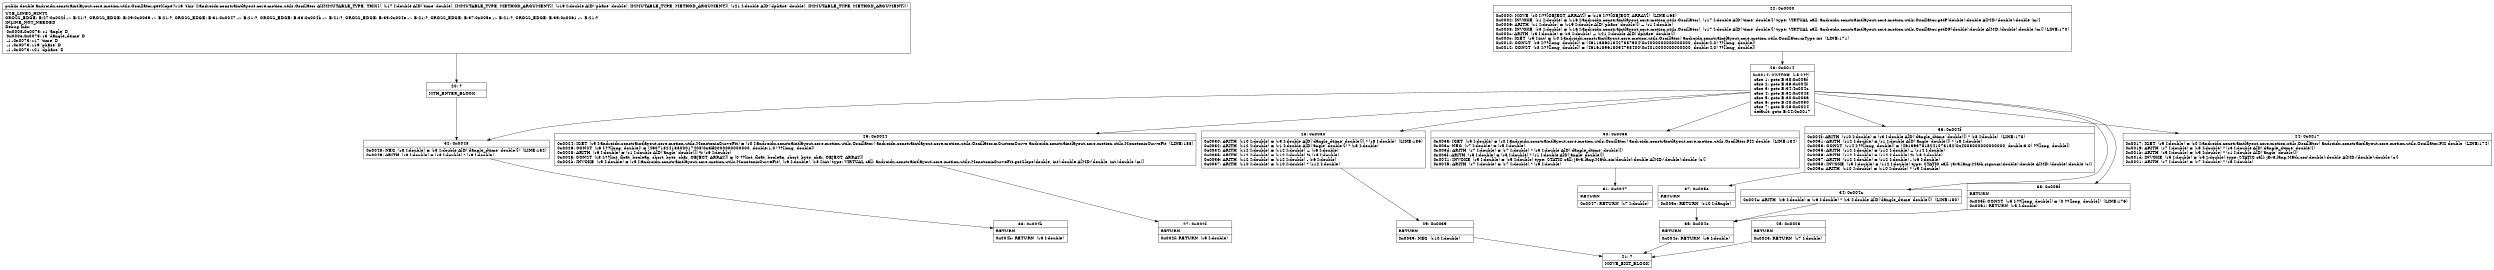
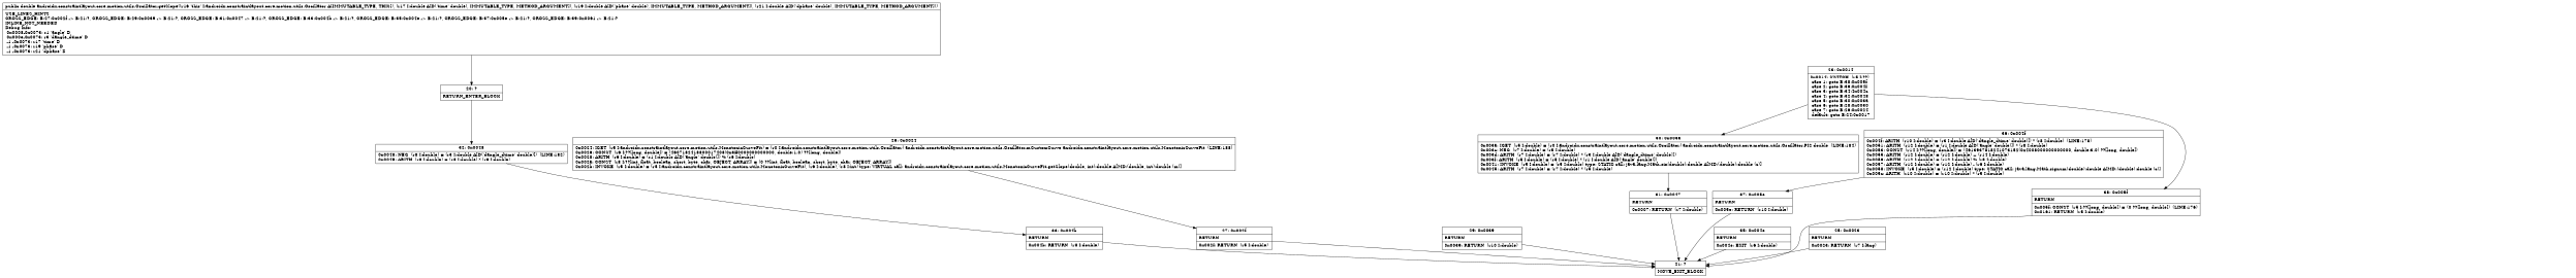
  digraph {
    node [shape=record]
-   n1 [label="{20\:\ ?|MTH_ENTER_BLOCK\l}"]
+   n1 [label="{20\:\ ?|RETURN_ENTER_BLOCK\l}"]
    n2 [label="{32\:\ 0x0048|0x0048: NEG  (r8 I:double) = (r3 I:double A[D('dangle_dtime' double)])  (LINE:182)\l0x0049: ARITH  (r8 I:double) = (r8 I:double) * (r6 I:double) \l}"]
-   n3 [label="{22\:\ 0x0000|0x0000: MOVE  (r0 I:??[OBJECT, ARRAY]) = (r16 I:??[OBJECT, ARRAY])  (LINE:168)\l0x0002: INVOKE  (r1 I:double) = (r16 I:androidx.constraintlayout.core.motion.utils.Oscillator), (r17 I:double A[D('time' double)]) type: VIRTUAL call: androidx.constraintlayout.core.motion.utils.Oscillator.getP(double):double A[MD:(double):double (m)]\l0x0006: ARITH  (r1 I:double) = (r19 I:double A[D('phase' double)]) + (r1 I:double) \l0x0008: INVOKE  (r3 I:double) = (r16 I:androidx.constraintlayout.core.motion.utils.Oscillator), (r17 I:double A[D('time' double)]) type: VIRTUAL call: androidx.constraintlayout.core.motion.utils.Oscillator.getDP(double):double A[MD:(double):double (m)] (LINE:170)\l0x000c: ARITH  (r3 I:double) = (r3 I:double) + (r21 I:double A[D('dphase' double)]) \l0x000e: IGET  (r5 I:int) = (r0 I:androidx.constraintlayout.core.motion.utils.Oscillator) androidx.constraintlayout.core.motion.utils.Oscillator.mType int  (LINE:171)\l0x0010: CONST  (r6 I:??[long, double]) = (4611686018427387904(0x4000000000000000, double:2.0) ??[long, double]) \l0x0012: CONST  (r8 I:??[long, double]) = (4616189618054758400(0x4010000000000000, double:4.0) ??[long, double]) \l}"]
    n4 [label="{23\:\ 0x0014|0x0014: SWITCH  (r5 I:??)\l case 1: goto B:38:0x005f\l case 2: goto B:36:0x004f\l case 3: goto B:34:4x004c\l case 4: goto B:32:0x0048\l case 5: goto B:30:0x003a\l case 6: goto B:28:0x0030\l case 7: goto B:26:0x0024\l default: goto B:24:0x0017 \l}"]
-   n5 [label="{24\:\ 0x0017|0x0017: IGET  (r5 I:double) = (r0 I:androidx.constraintlayout.core.motion.utils.Oscillator) androidx.constraintlayout.core.motion.utils.Oscillator.PI2 double  (LINE:174)\l0x0019: ARITH  (r7 I:double) = (r5 I:double) * (r3 I:double A[D('dangle_dtime' double)]) \l0x001b: ARITH  (r5 I:double) = (r5 I:double) * (r1 I:double A[D('angle' double)]) \l0x001d: INVOKE  (r5 I:double) = (r5 I:double) type: STATIC call: java.lang.Math.cos(double):double A[MD:(double):double (c)]\l0x0021: ARITH  (r7 I:double) = (r7 I:double) * (r5 I:double) \l}"]
    n6 [label="{26\:\ 0x0024|0x0024: IGET  (r5 I:androidx.constraintlayout.core.motion.utils.MonotonicCurveFit) = (r0 I:androidx.constraintlayout.core.motion.utils.Oscillator) androidx.constraintlayout.core.motion.utils.Oscillator.mCustomCurve androidx.constraintlayout.core.motion.utils.MonotonicCurveFit  (LINE:188)\l0x0026: CONST  (r6 I:??[long, double]) = (4607182418800017408(0x3ff0000000000000, double:1.0) ??[long, double]) \l0x0028: ARITH  (r6 I:double) = (r1 I:double A[D('angle' double)]) % (r6 I:double) \l0x002a: CONST  (r8 I:??[int, float, boolean, short, byte, char, OBJECT, ARRAY]) = (0 ??[int, float, boolean, short, byte, char, OBJECT, ARRAY]) \l0x002b: INVOKE  (r5 I:double) = (r5 I:androidx.constraintlayout.core.motion.utils.MonotonicCurveFit), (r6 I:double), (r8 I:int) type: VIRTUAL call: androidx.constraintlayout.core.motion.utils.MonotonicCurveFit.getSlope(double, int):double A[MD:(double, int):double (m)]\l}"]
-   n7 [label="{28\:\ 0x0030|0x0030: ARITH  (r10 I:double) = (r3 I:double A[D('dangle_dtime' double)]) * (r8 I:double)  (LINE:186)\l0x0032: ARITH  (r12 I:double) = (r1 I:double A[D('angle' double)]) * (r8 I:double) \l0x0034: ARITH  (r12 I:double) = (r12 I:double) + (r6 I:double) \l0x0035: ARITH  (r12 I:double) = (r12 I:double) % (r8 I:double) \l0x0036: ARITH  (r12 I:double) = (r12 I:double) \- (r6 I:double) \l0x0037: ARITH  (r10 I:double) = (r10 I:double) * (r12 I:double) \l}"]
    n8 [label="{30\:\ 0x003a|0x003a: IGET  (r5 I:double) = (r0 I:androidx.constraintlayout.core.motion.utils.Oscillator) androidx.constraintlayout.core.motion.utils.Oscillator.PI2 double  (LINE:184)\l0x003c: NEG  (r7 I:double) = (r5 I:double) \l0x003d: ARITH  (r7 I:double) = (r7 I:double) * (r3 I:double A[D('dangle_dtime' double)]) \l0x003f: ARITH  (r5 I:double) = (r5 I:double) * (r1 I:double A[D('angle' double)]) \l0x0041: INVOKE  (r5 I:double) = (r5 I:double) type: STATIC call: java.lang.Math.sin(double):double A[MD:(double):double (c)]\l0x0045: ARITH  (r7 I:double) = (r7 I:double) * (r5 I:double) \l}"]
-   n9 [label="{34\:\ 0x004c|0x004c: ARITH  (r6 I:double) = (r6 I:double) * (r3 I:double A[D('dangle_dtime' double)])  (LINE:180)\l}"]
    n10 [label="{36\:\ 0x004f|0x004f: ARITH  (r10 I:double) = (r3 I:double A[D('dangle_dtime' double)]) * (r8 I:double)  (LINE:178)\l0x0051: ARITH  (r12 I:double) = (r1 I:double A[D('angle' double)]) * (r8 I:double) \l0x0053: CONST  (r14 I:??[long, double]) = (4613937818241073152(0x4008000000000000, double:3.0) ??[long, double]) \l0x0055: ARITH  (r12 I:double) = (r12 I:double) + (r14 I:double) \l0x0056: ARITH  (r12 I:double) = (r12 I:double) % (r8 I:double) \l0x0057: ARITH  (r12 I:double) = (r12 I:double) \- (r6 I:double) \l0x0058: INVOKE  (r5 I:double) = (r12 I:double) type: STATIC call: java.lang.Math.signum(double):double A[MD:(double):double (c)]\l0x005c: ARITH  (r10 I:double) = (r10 I:double) * (r5 I:double) \l}"]
-   n11 [label="{38\:\ 0x005f|RETURN\l|0x005f: CONST  (r5 I:??[long, double]) = (0 ??[long, double])  (LINE:176)\l0x0061: RETURN  (r5 I:double) \l}"]
+   n11 [label="{38\:\ 0x005f|RETURN\l|0x005f: CONST  (r5 I:??[long, double]) = (0 ??[long, double])  (LINE:176)\l0x0161: RETURN  (r5 I:double) \l}"]
    n12 [label="{27\:\ 0x002f|RETURN\l|0x002f: RETURN  (r5 I:double) \l}"]
-   n13 [label="{29\:\ 0x0039|RETURN\l|0x0039: NEG  (r10 I:double) \l}"]
-   n14 [label="{31\:\ 0x0047|RETURN\l|0x0047: RETURN  (r7 I:double) \l}"]
+   n13 [label="{29\:\ 0x0039|RETURN\l|0x0039: RETURN  (r10 I:double) \l}"]
+   n14 [label="{31\:\ 0x0047|RETURN\l|0x0007: RETURN  (r7 I:double) \l}"]
    n15 [label="{33\:\ 0x004b|RETURN\l|0x004b: RETURN  (r8 I:double) \l}"]
-   n16 [label="{35\:\ 0x004e|RETURN\l|0x004e: RETURN  (r6 I:double) \l}"]
-   n17 [label="{37\:\ 0x005e|RETURN\l|0x005e: RETURN  (r10 I:dangle) \l}"]
+   n16 [label="{35\:\ 0x004e|RETURN\l|0x004e: EXIT  (r6 I:double) \l}"]
+   n17 [label="{37\:\ 0x005e|RETURN\l|0x005e: RETURN  (r10 I:double) \l}"]
    n18 [label="{21\:\ ?|MOVE_EXIT_BLOCK\l}"]
-   n19 [label="{25\:\ 0x0023|RETURN\l|0x0023: RETURN  (r7 I:double) \l}"]
+   n19 [label="{25\:\ 0x0023|RETURN\l|0x0023: RETURN  (r7 I:lang) \l}"]
    n20 [label="{public double androidx.constraintlayout.core.motion.utils.Oscillator.getSlope((r16 'this' I:androidx.constraintlayout.core.motion.utils.Oscillator A[IMMUTABLE_TYPE, THIS]), (r17 I:double A[D('time' double), IMMUTABLE_TYPE, METHOD_ARGUMENT]), (r19 I:double A[D('phase' double), IMMUTABLE_TYPE, METHOD_ARGUMENT]), (r21 I:double A[D('dphase' double), IMMUTABLE_TYPE, METHOD_ARGUMENT]))  | USE_LINES_HINTS\lCROSS_EDGE: B:27:0x002f \-\> B:21:?, CROSS_EDGE: B:29:0x0039 \-\> B:21:?, CROSS_EDGE: B:31:0x0047 \-\> B:21:?, CROSS_EDGE: B:33:0x004b \-\> B:21:?, CROSS_EDGE: B:35:0x004e \-\> B:21:?, CROSS_EDGE: B:37:0x005e \-\> B:21:?, CROSS_EDGE: B:39:0x0061 \-\> B:21:?\lINLINE_NOT_NEEDED\lDebug Info:\l  0x0008\-0x0073: r1 'angle' D\l  0x000e\-0x0073: r3 'dangle_dtime' D\l  \-1 \-0x0073: r17 'time' D\l  \-1 \-0x0073: r19 'phase' D\l  \-1 \-0x0073: r21 'dphase' D\l}"]
    n1 -> n2
    n2 -> n15
-   n3 -> n4
-   n4 -> n2
-   n4 -> n5
-   n4 -> n6
-   n4 -> n7
    n4 -> n8
-   n4 -> n9
-   n4 -> n10
    n4 -> n11
    n6 -> n12
-   n7 -> n13
    n8 -> n14
-   n9 -> n16
    n10 -> n17
-   n11 -> n16
+   n11 -> n18
+   n12 -> n18
    n13 -> n18
+   n14 -> n18
+   n15 -> n18
    n16 -> n18
-   n17 -> n16
+   n17 -> n18
    n19 -> n18
    n20 -> n1
  }
